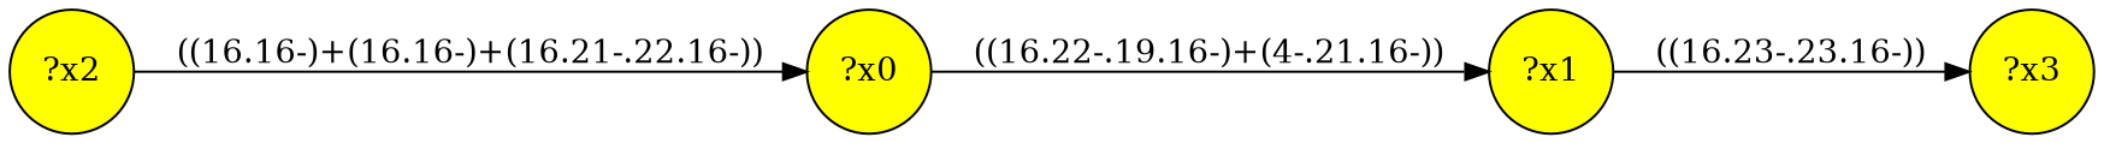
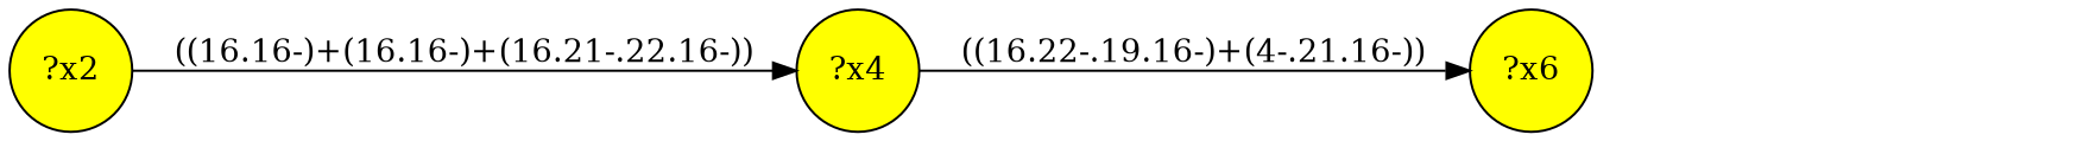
  digraph {
    rankdir=LR
    node [fillcolor=yellow shape=circle style="filled,"]
    n1 [label="?x2"]
-   n2 [label="?x0"]
-   n3 [label="?x1"]
-   n4 [label="?x3"]
+   n2 [label="?x4"]
+   n3 [label="?x6"]
    n1 -> n2 [label="((16.16-)+(16.16-)+(16.21-.22.16-))"]
    n2 -> n3 [label="((16.22-.19.16-)+(4-.21.16-))"]
-   n3 -> n4 [label="((16.23-.23.16-))"]
  }
